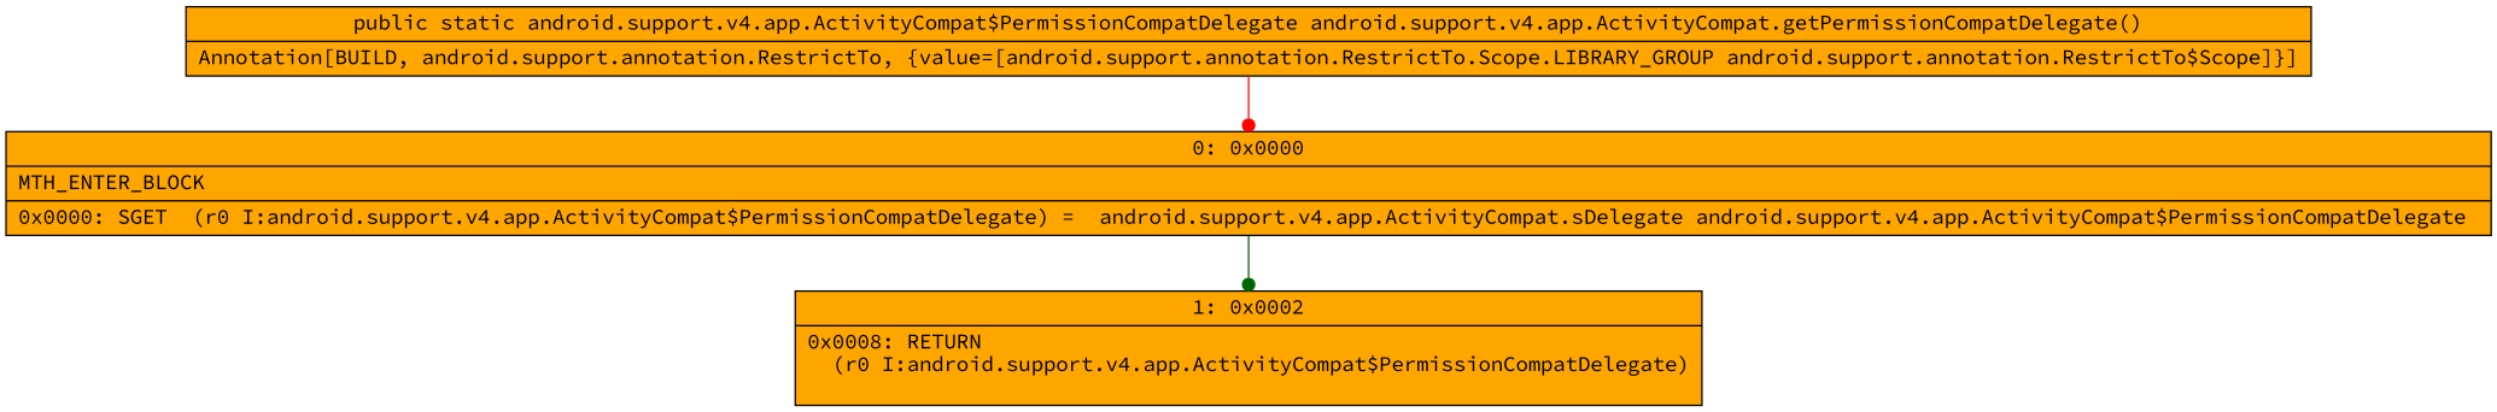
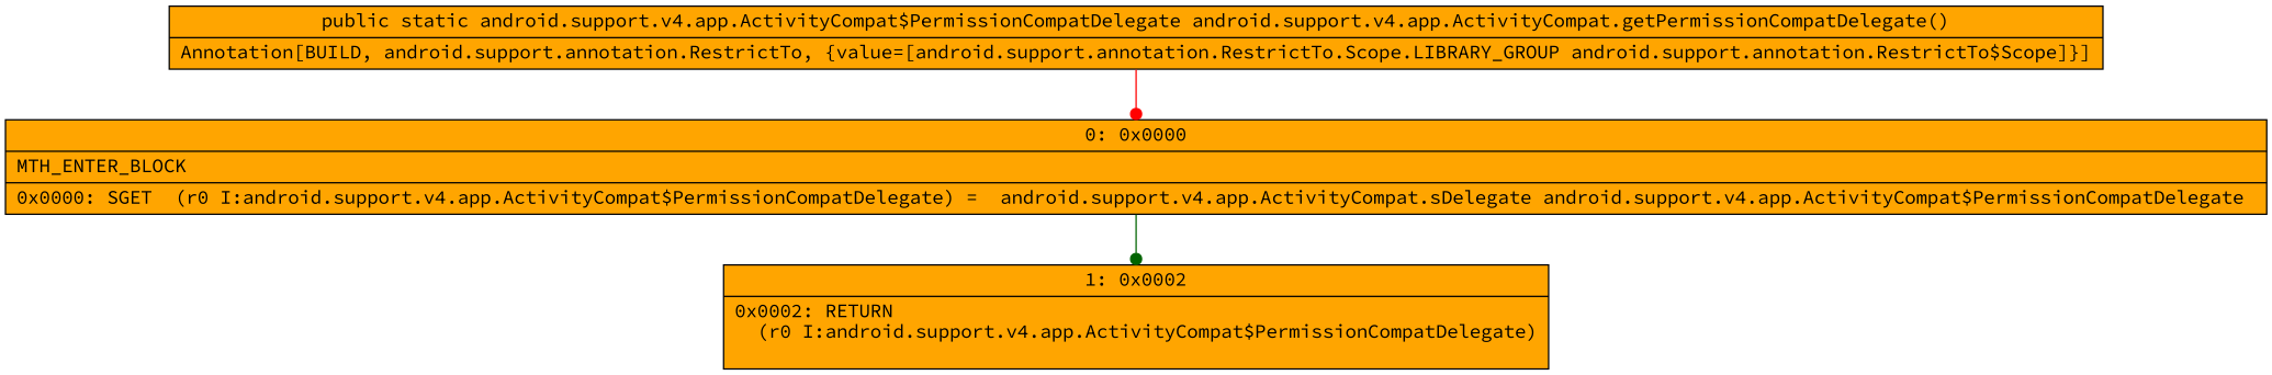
  digraph {
    fontname="Source Code Pro"
    node [shape=record style=filled fillcolor=orange fontname="Source Code Pro"]
    edge [arrowhead=dot fontname="Source Code Pro"]
    n1 [label="{0\:\ 0x0000|MTH_ENTER_BLOCK\l|0x0000: SGET  (r0 I:android.support.v4.app.ActivityCompat$PermissionCompatDelegate) =  android.support.v4.app.ActivityCompat.sDelegate android.support.v4.app.ActivityCompat$PermissionCompatDelegate \l}"]
-   n2 [label="{1\:\ 0x0002|0x0008: RETURN  \l  (r0 I:android.support.v4.app.ActivityCompat$PermissionCompatDelegate)\l \l}"]
+   n2 [label="{1\:\ 0x0002|0x0002: RETURN  \l  (r0 I:android.support.v4.app.ActivityCompat$PermissionCompatDelegate)\l \l}"]
    n3 [label="{public static android.support.v4.app.ActivityCompat$PermissionCompatDelegate android.support.v4.app.ActivityCompat.getPermissionCompatDelegate()  | Annotation[BUILD, android.support.annotation.RestrictTo, \{value=[android.support.annotation.RestrictTo.Scope.LIBRARY_GROUP android.support.annotation.RestrictTo$Scope]\}]\l}"]
    n1 -> n2 [color=darkgreen]
    n3 -> n1 [color=red]
  }
